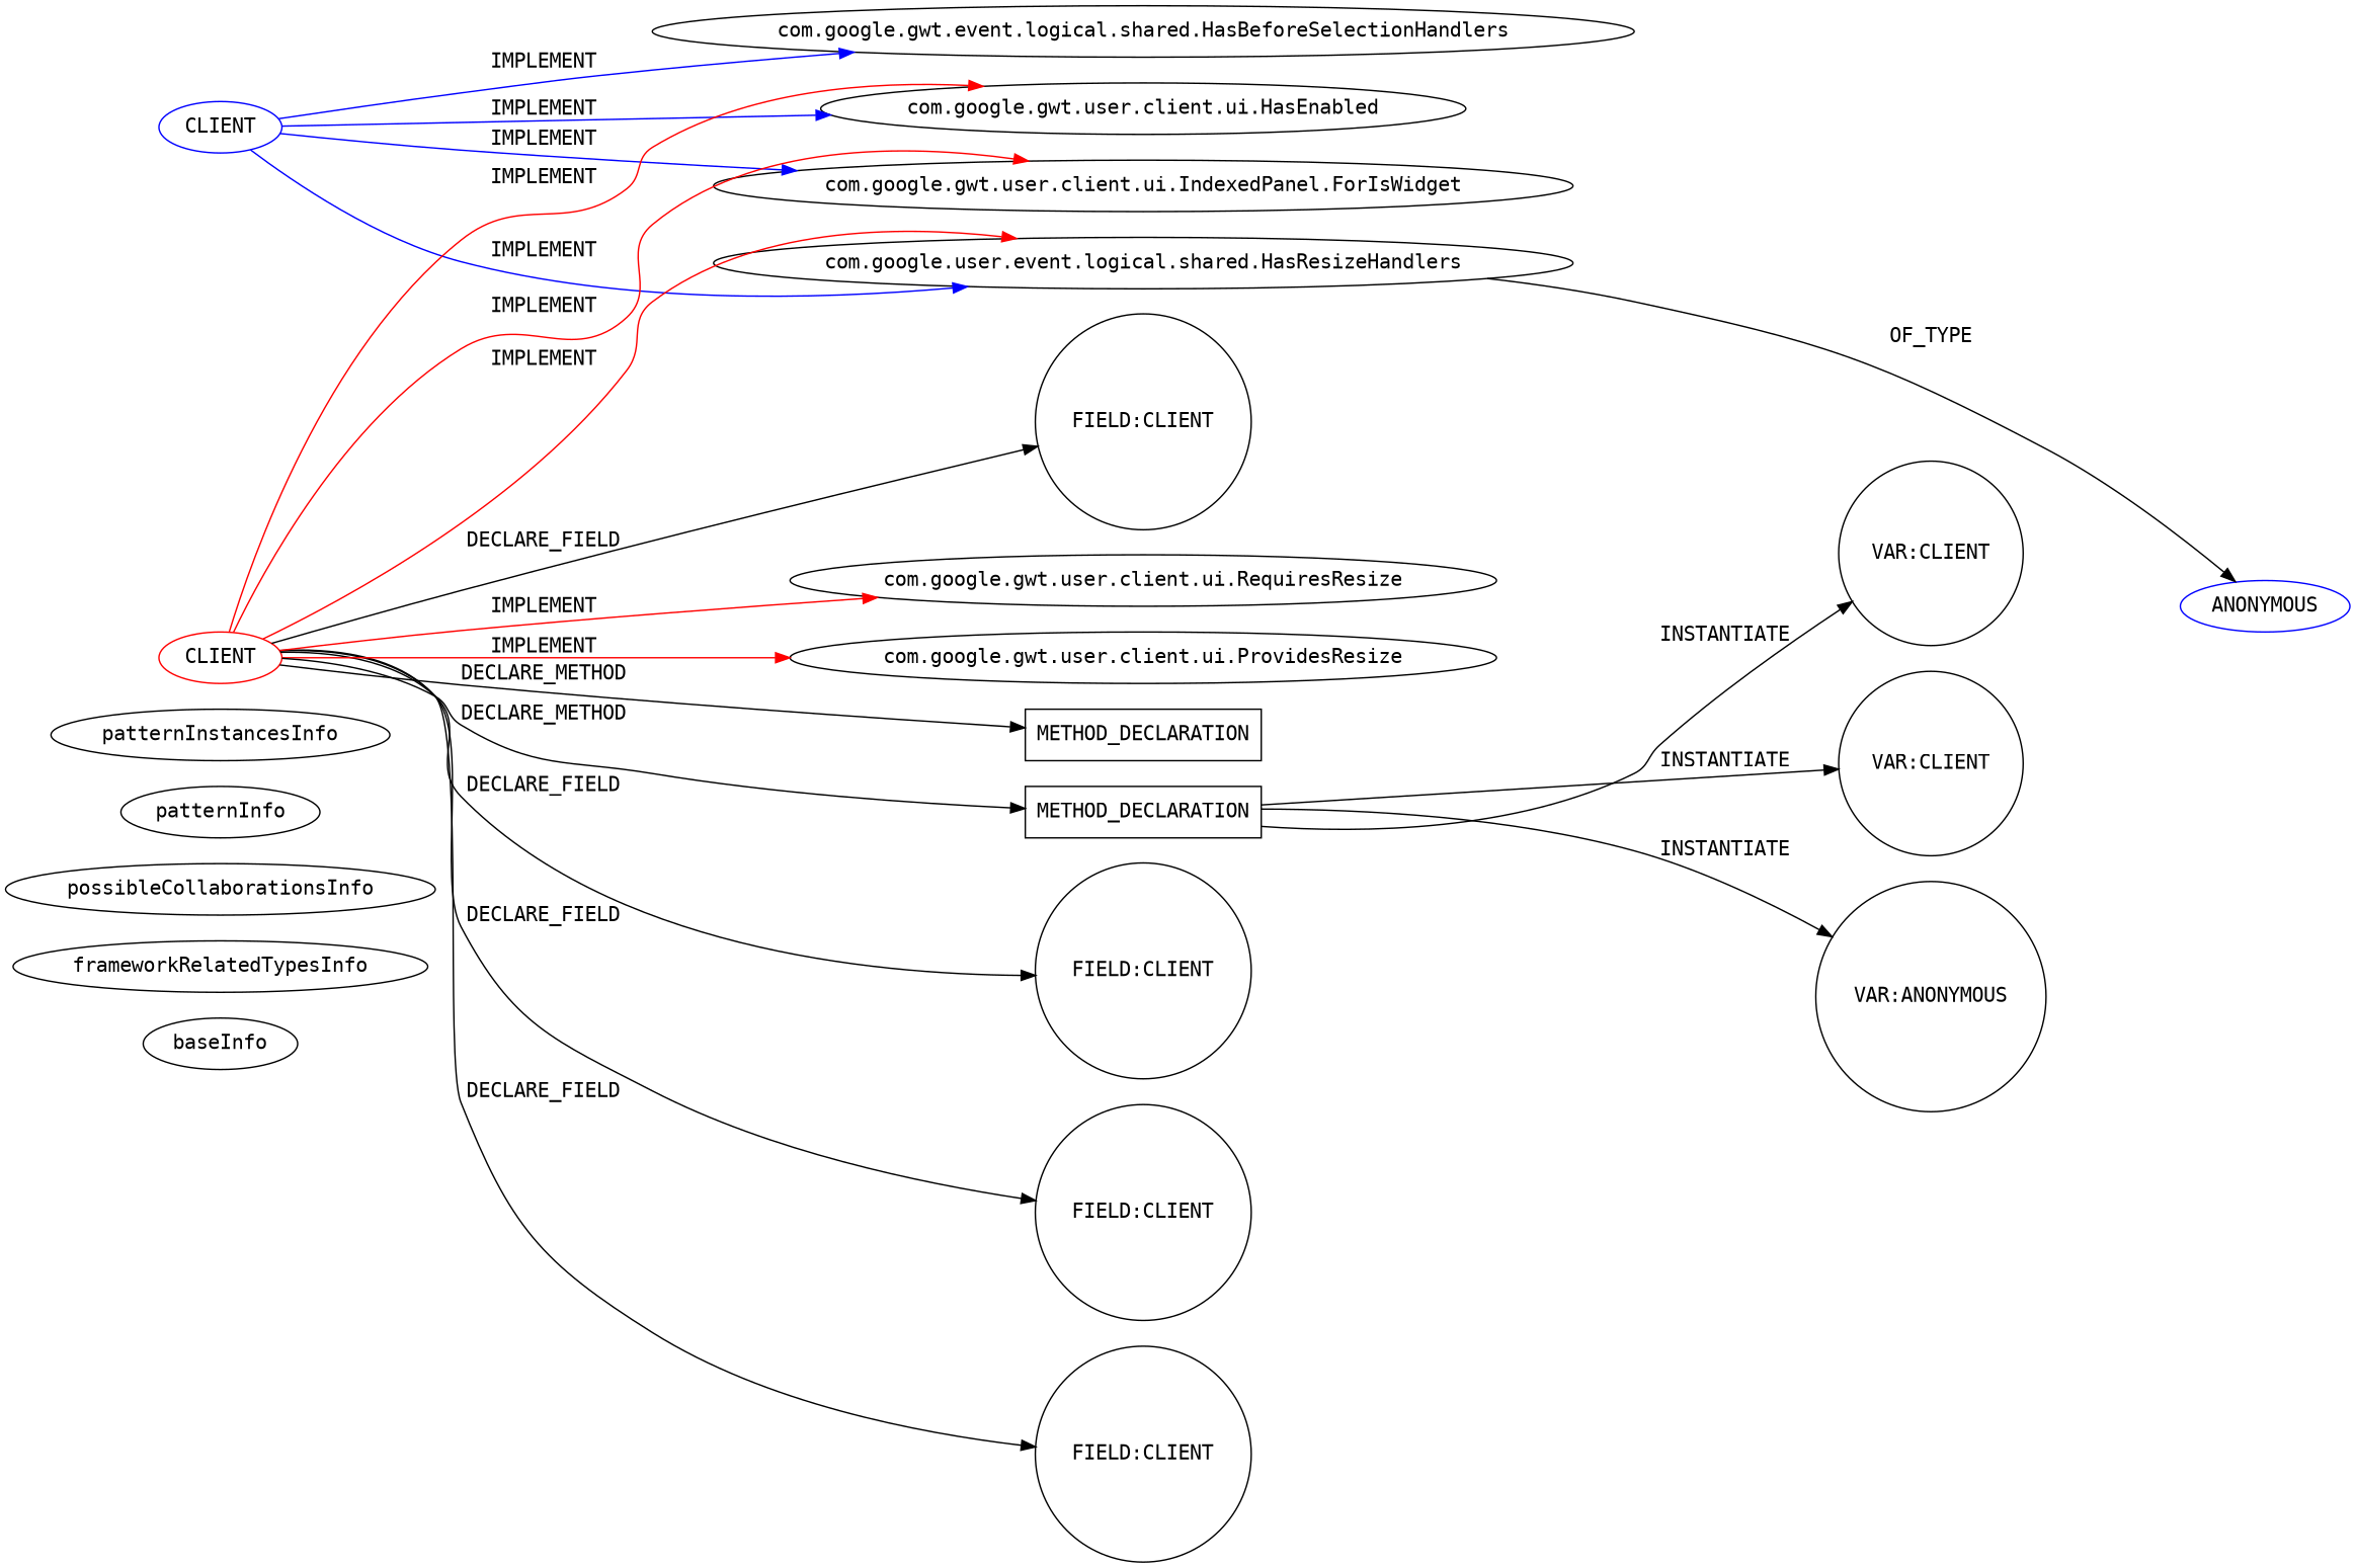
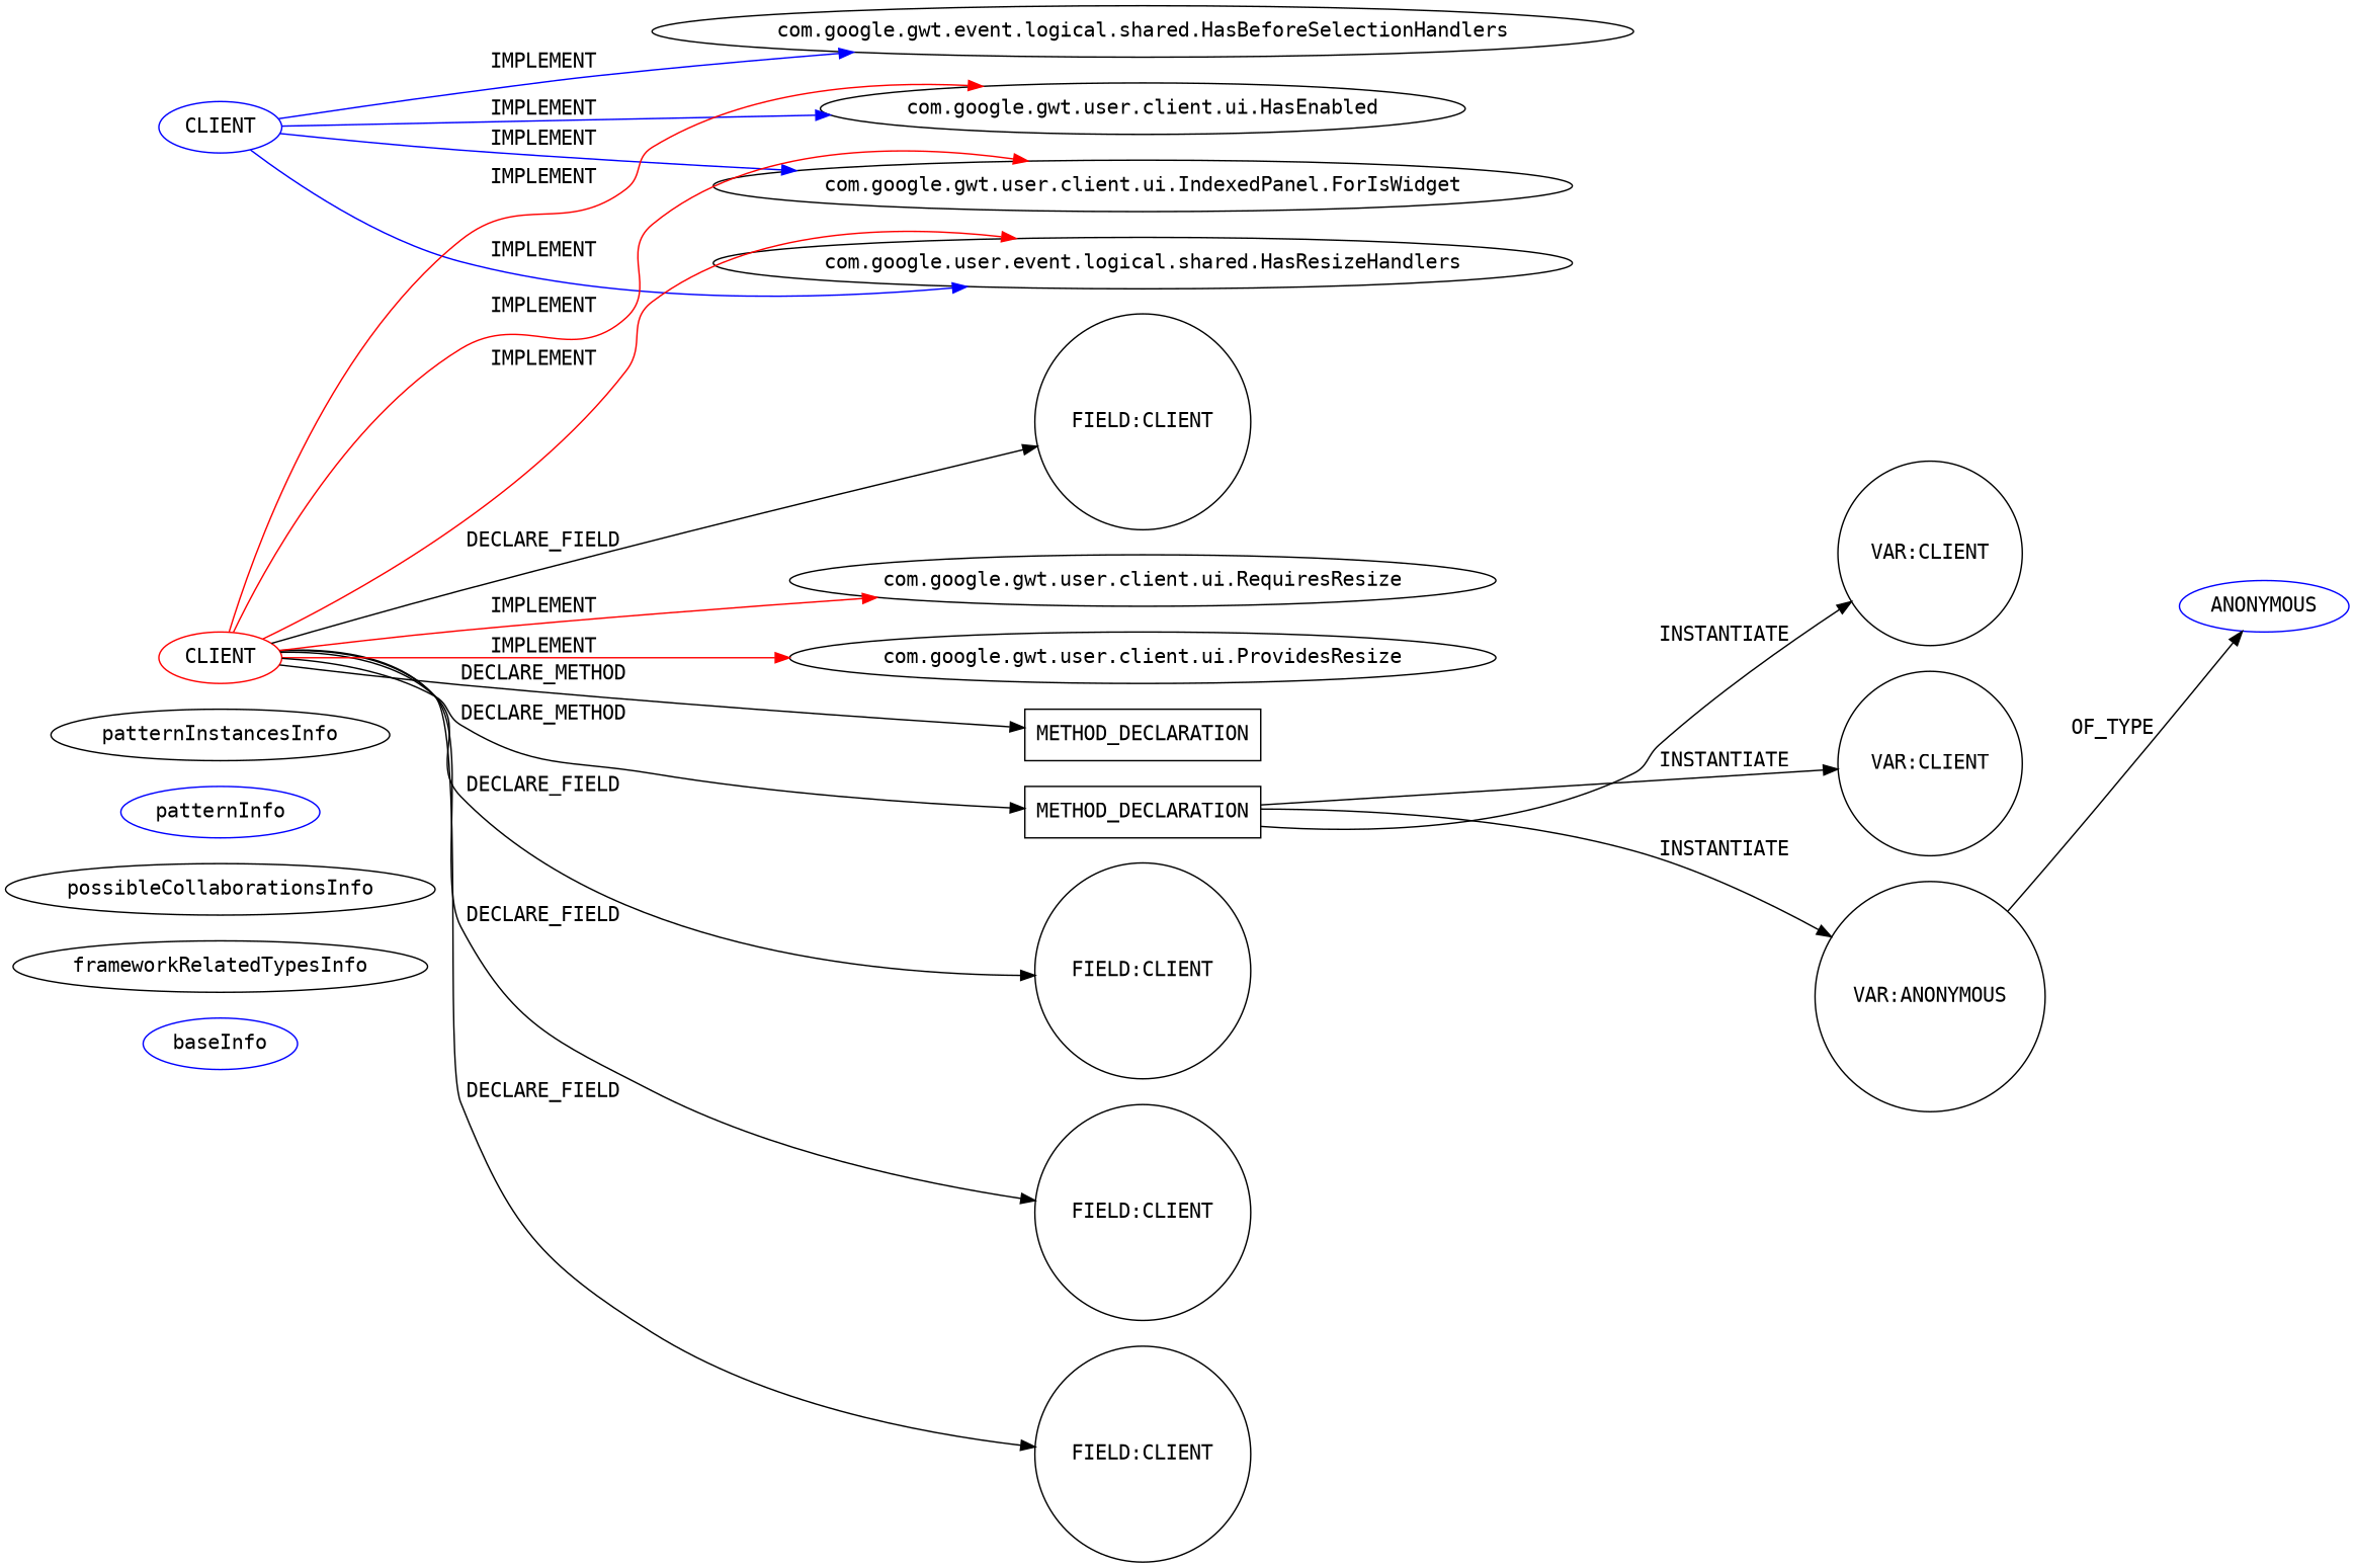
  digraph {
    fontname="DejaVu Sans Mono"
    rankdir=LR
    node [fontname="DejaVu Sans Mono" isFrameworkType=false vertexType=FRAMEWORK_INTERFACE_TYPE]
    edge [fontname="DejaVu Sans Mono"]
-   baseInfo [category=pattern graphId=1517 isAnonymous=false possibleRelation=false isFrameworkType="" vertexType=""]
+   baseInfo [category=pattern graphId=1517 isAnonymous=false possibleRelation=false color=blue isFrameworkType="" vertexType=""]
    frameworkRelatedTypesInfo [0="com.google.gwt.user.client.ui.ProvidesResize" 1="com.google.gwt.user.client.ui.IndexedPanel.ForIsWidget" 2="com.google.gwt.user.client.ui.HasEnabled" 3="com.google.gwt.user.client.ui.RequiresResize" 4="com.google.gwt.event.logical.shared.HasResizeHandlers" isFrameworkType="" vertexType=""]
    possibleCollaborationsInfo [isFrameworkType="" vertexType=""]
-   patternInfo [frequency=2.0 patternRootClient=0 isFrameworkType="" vertexType=""]
+   patternInfo [frequency=2.0 patternRootClient=0 color=blue isFrameworkType="" vertexType=""]
    patternInstancesInfo [0="rdomingonl-layoutTest~/rdomingonl-layoutTest/layoutTest-master/src/main/java/nl/tc/rd/exp/layouttest/client/mvp/view/WidgetDesignerView.java~WidgetDesignerView~4344" 1="kospiotr-gwt-layout-designer~/kospiotr-gwt-layout-designer/gwt-layout-designer-master/src/main/java/pl/pkosmowski/gxtshowcase/client/EditorsPanel.java~EditorsPanel~3411" isFrameworkType="" vertexType=""]
    n6 [label="com.google.gwt.event.logical.shared.HasBeforeSelectionHandlers"]
    n7 [color=blue label=CLIENT vertexType=REFERENCE_CLIENT_CLASS_DECLARATION]
    n8 [label="com.google.gwt.user.client.ui.HasEnabled"]
    n9 [label="com.google.gwt.user.client.ui.IndexedPanel.ForIsWidget"]
    n10 [label="com.google.user.event.logical.shared.HasResizeHandlers"]
    n11 [color=red label=CLIENT vertexType=ROOT_CLIENT_CLASS_DECLARATION]
    n12 [label="FIELD:CLIENT" shape=circle vertexType=FIELD_DECLARATION]
    n13 [label="FIELD:CLIENT" shape=circle vertexType=FIELD_DECLARATION]
    n14 [label="FIELD:CLIENT" shape=circle vertexType=FIELD_DECLARATION]
    n15 [label="FIELD:CLIENT" shape=circle vertexType=FIELD_DECLARATION]
    n16 [label="com.google.gwt.user.client.ui.RequiresResize"]
    n17 [label="com.google.gwt.user.client.ui.ProvidesResize"]
    n18 [label=METHOD_DECLARATION shape=box vertexType=CLIENT_METHOD_DECLARATION]
    n19 [label=METHOD_DECLARATION shape=box vertexType=CLIENT_METHOD_DECLARATION]
    n20 [label="VAR:ANONYMOUS" shape=circle vertexType=VARIABLE_EXPRESION]
    n21 [label="VAR:CLIENT" shape=circle vertexType=VARIABLE_EXPRESION]
    n22 [label="VAR:CLIENT" shape=circle vertexType=VARIABLE_EXPRESION]
    n23 [color=blue label=ANONYMOUS vertexType=REFERENCE_ANONYMOUS_DECLARATION]
    n7 -> n6 [color=blue label=IMPLEMENT]
    n7 -> n8 [color=blue label=IMPLEMENT]
    n7 -> n9 [color=blue label=IMPLEMENT]
    n7 -> n10 [color=blue label=IMPLEMENT]
    n11 -> n8 [color=red label=IMPLEMENT]
    n11 -> n9 [color=red label=IMPLEMENT]
    n11 -> n10 [color=red label=IMPLEMENT]
    n11 -> n12 [label=DECLARE_FIELD]
    n11 -> n13 [label=DECLARE_FIELD]
    n11 -> n14 [label=DECLARE_FIELD]
    n11 -> n15 [label=DECLARE_FIELD]
    n11 -> n16 [color=red label=IMPLEMENT]
    n11 -> n17 [color=red label=IMPLEMENT]
    n11 -> n18 [label=DECLARE_METHOD]
    n11 -> n19 [label=DECLARE_METHOD]
    n18 -> n20 [label=INSTANTIATE]
    n18 -> n21 [label=INSTANTIATE]
    n18 -> n22 [label=INSTANTIATE]
-   n10 -> n23 [label=OF_TYPE]
+   n20 -> n23 [label=OF_TYPE]
  }
